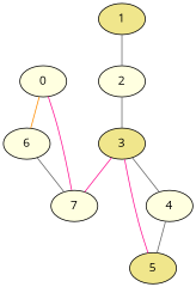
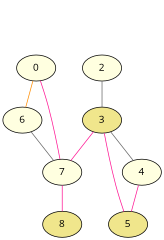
  graph {
    fontname="Open Sans"
    node [fillcolor=lightyellow fontname="Open Sans" style=filled type=corner x=19 y=489]
    edge [color=deeppink fontname="Open Sans" frequency=1 type0=line]
    0 [y=421]
    6
    7 [type=intersection x=55 y=422]
-   1 [fillcolor=khaki x=502 y=494]
+   8 [fillcolor=khaki x=56 y=492]
    2 [x=460]
    3 [fillcolor=khaki x=456 y=27]
    5 [fillcolor=khaki x=498 y=427]
    4 [type=intersection x=466 y=418]
    0 -- 6 [angle0=-1.57 color=darkorange]
    0 -- 7 [angle0=.03]
    6 -- 7 [angle0=.08 color=gray40]
-   1 -- 2 [angle0=.12 color=gray40]
+   7 -- 8 [angle0=1.56]
    2 -- 3 [angle0=-1.49 color=gray40]
    3 -- 7 [angle0=788.82 type0=arc]
    3 -- 5 [angle0=1.51]
    3 -- 4 [angle0=1.55 color=gray40]
-   4 -- 5 [angle0=.27 color=gray40]
+   4 -- 5 [angle0=.27]
  }
